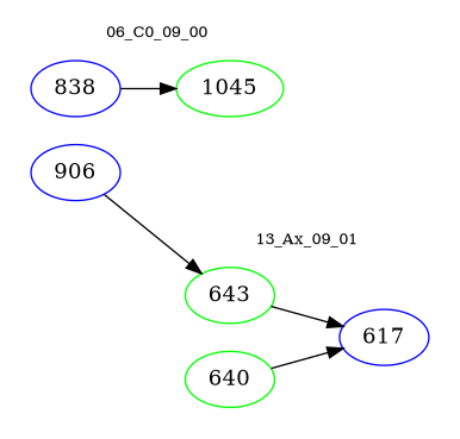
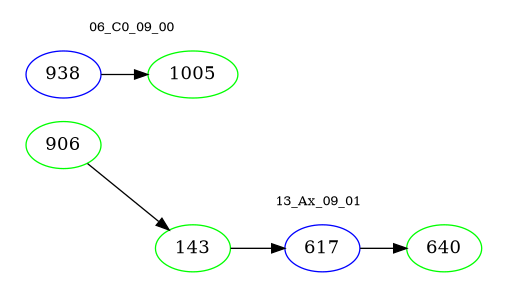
  digraph {
    rankdir=LR
    node [color=green]
    edge [color=black]
-   n1 [label=643]
+   n1 [label=143]
    n2 [color=blue label=617]
    n3 [label=640]
-   n4 [color=blue label=906]
-   n5 [color=blue label=838]
-   n6 [label=1045]
+   n4 [label=906]
+   n5 [color=blue label=938]
+   n6 [label=1005]
    subgraph cluster_1 {
      color=white
      fontsize=10
      label="13_Ax_09_01"
      n1
      n2
      n3
    }
    subgraph cluster_2 {
      color=white
      fontsize=10
      label="06_C0_09_00"
      n4
      n5
      n6
    }
    n1 -> n2
-   n3 -> n2
+   n2 -> n3
    n4 -> n1
    n5 -> n6
  }
